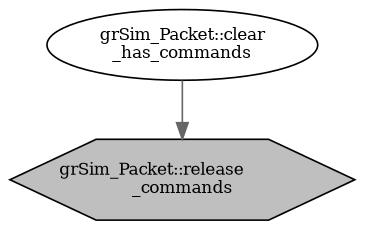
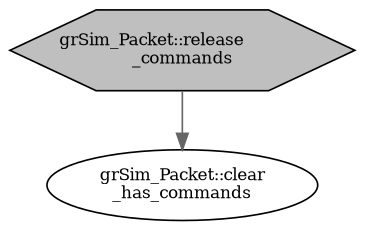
  digraph {
    rankdir=TB
    fontname="DejaVu Serif"
    node [color=black fontname="DejaVu Serif" fontsize=10 style=filled]
    n1 [fillcolor=grey75 fontcolor=black height=0.2 label="grSim_Packet::release\l_commands" shape=hexagon width=0.4]
    n2 [fillcolor=white height=0.2 label="grSim_Packet::clear\l_has_commands" shape=ellipse width=0.4]
-   n2 -> n1 [color=gray40 fontname="DejaVu Serif" fontsize=10 labelfontname=Helvetica labelfontsize=10 style=solid]
+   n1 -> n2 [color=gray40 fontname="DejaVu Serif" fontsize=10 labelfontname=Helvetica labelfontsize=10 style=solid]
  }
